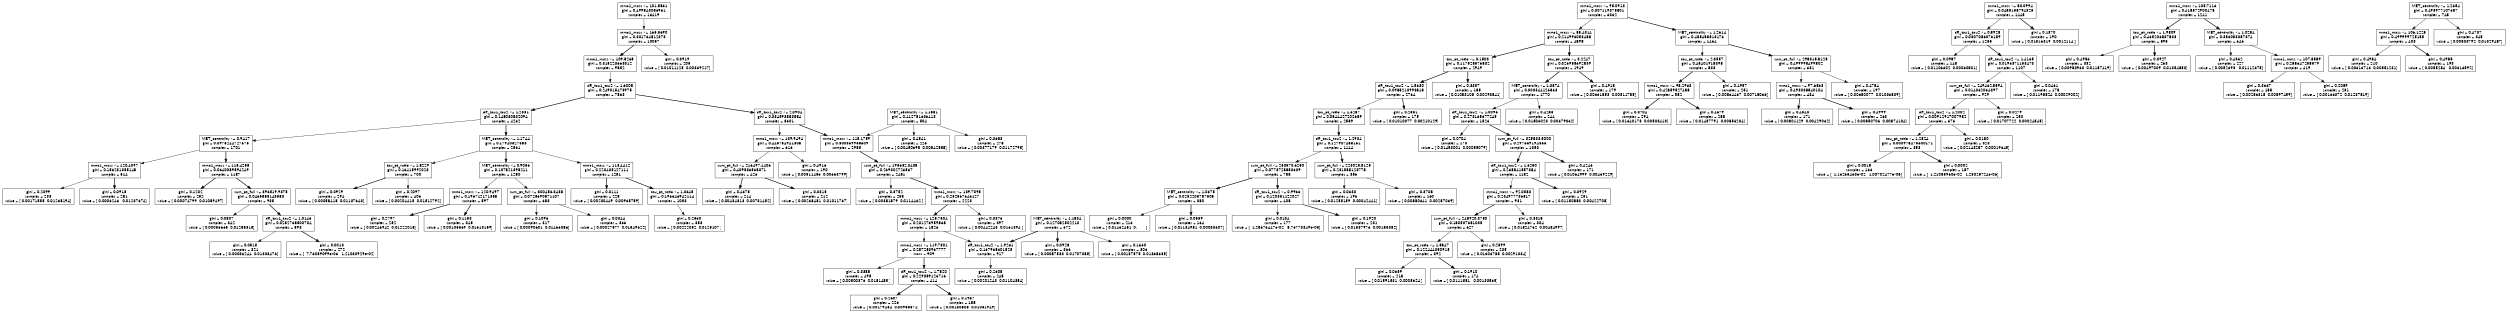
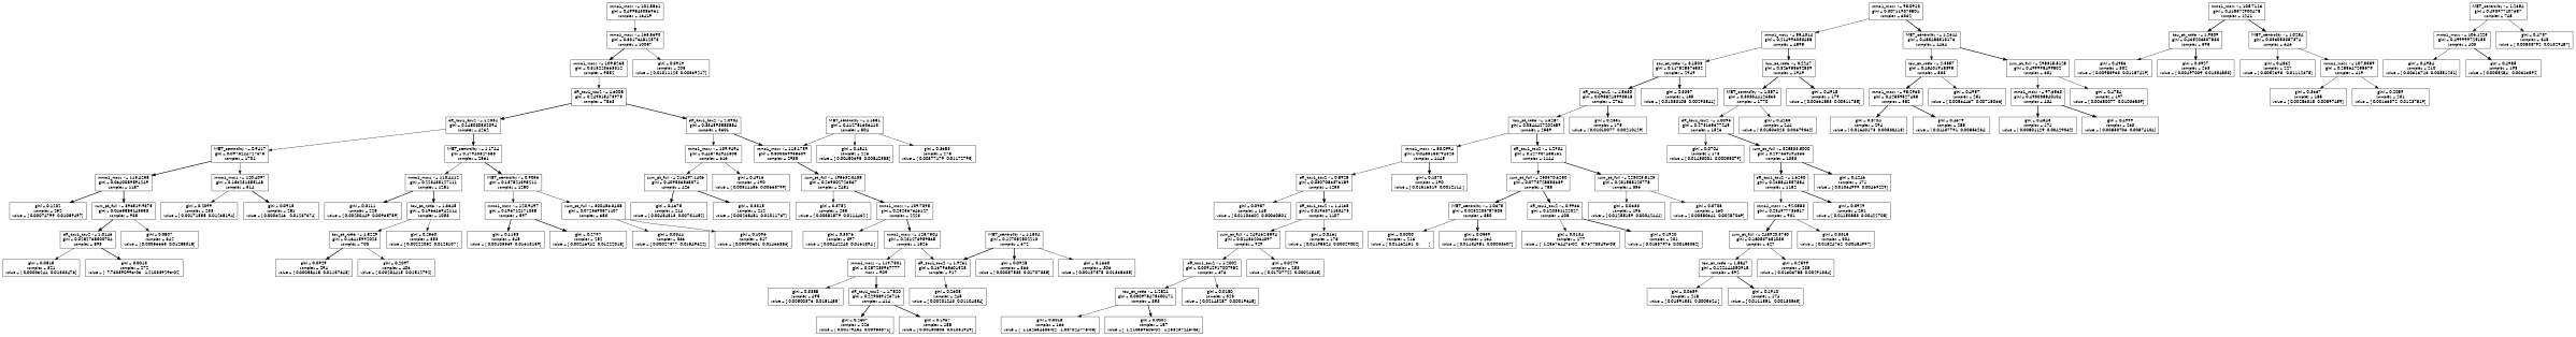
  digraph {
    fontname=Lato
    node [fontname=Lato shape=box]
    edge [fontname=Lato style=solid]
    n1 [label="mmc1_mass <= 101.5861\ngini = 0.499843086961\nsamples = 16419"]
    n2 [label="mmc1_mass <= 165.5690\ngini = 0.331764812373\nsamples = 10057"]
    n3 [label="mmc1_mass <= 95.0913\ngini = 0.307119375801\nsamples = 6362"]
    n4 [label="mmc1_mass <= 85.4314\ngini = 0.214996053488\nsamples = 4898"]
    n5 [label="MET_centrality <= 1.2614\ngini = 0.485488513176\nsamples = 1464"]
    n6 [label="mmc1_mass <= 109.8265\ngini = 0.315223663312\nsamples = 9852"]
    n7 [label="gini = 0.3919\nsamples = 205\nvalue = [ 0.01011125  0.00369217]"]
    n8 [label="tau_pt_ratio <= 3.1503\ngini = 0.117528576832\nsamples = 2949"]
    n9 [label="tau_pt_ratio <= 3.2247\ngini = 0.326958692839\nsamples = 1949"]
    n10 [label="tau_pt_ratio <= 2.3557\ngini = 0.45401918398\nsamples = 833"]
    n11 [label="sum_pt_full <= 298315.8125\ngini = 0.499998499802\nsamples = 631"]
    n12 [label="dR_tau1_tau2 <= 1.5630\ngini = 0.0988213993818\nsamples = 2764"]
    n13 [label="gini = 0.3357\nsamples = 185\nvalue = [ 0.01083108  0.00293841]"]
    n14 [label="MET_centrality <= 1.3874\ngini = 0.303344126863\nsamples = 1770"]
    n15 [label="gini = 0.4918\nsamples = 179\nvalue = [ 0.00661853  0.00511785]"]
    n16 [label="tau_pt_ratio <= 1.6287\ngini = 0.0844427202689\nsamples = 2589"]
    n17 [label="gini = 0.2851\nsamples = 175\nvalue = [ 0.01010077  0.00210129]"]
    n18 [label="mmc1_mass <= 83.0994\ngini = 0.0485158794325\nsamples = 1445"]
    n19 [label="dR_tau1_tau2 <= 1.2934\ngini = 0.127907488161\nsamples = 1144"]
    n20 [label="dR_tau1_tau2 <= 0.8928\ngini = 0.0307086376189\nsamples = 1255"]
    n21 [label="gini = 0.1370\nsamples = 190\nvalue = [ 0.01516319  0.0012114 ]"]
    n22 [label="sum_pt_full <= 253570.6250\ngini = 0.0773728853639\nsamples = 788"]
    n23 [label="sum_pt_full <= 223025.8125\ngini = 0.231588123778\nsamples = 356"]
    n24 [label="gini = 0.0987\nsamples = 148\nvalue = [ 0.01106602  0.00060801]"]
    n25 [label="dR_tau1_tau2 <= 1.4165\ngini = 0.0196371153473\nsamples = 1107"]
    n26 [label="sum_pt_full <= 249462.8594\ngini = 0.014362064397\nsamples = 929"]
    n27 [label="gini = 0.0461\nsamples = 178\nvalue = [ 0.01198824  0.00029002]"]
    n28 [label="dR_tau1_tau2 <= 1.2002\ngini = 0.00912917007982\nsamples = 676"]
    n29 [label="gini = 0.0279\nsamples = 253\nvalue = [ 0.01707722  0.00024545]"]
    n30 [label="tau_pt_ratio <= 1.2824\ngini = 0.000978475600171\nsamples = 353"]
    n31 [label="gini = 0.0180\nsamples = 323\nvalue = [ 0.02143287  0.00019645]"]
    n32 [label="gini = 0.0018\nsamples = 166\nvalue = [  1.16265463e-02   1.03702477e-05]"]
    n33 [label="gini = 0.0002\nsamples = 187\nvalue = [  1.21085960e-02   1.25325724e-06]"]
    n34 [label="MET_centrality <= 1.0675\ngini = 0.0252205787505\nsamples = 380"]
    n35 [label="dR_tau1_tau2 <= 0.9966\ngini = 0.120351122027\nsamples = 408"]
    n36 [label="gini = 0.0633\nsamples = 196\nvalue = [ 0.01255159  0.00042441]"]
    n37 [label="gini = 0.3708\nsamples = 160\nvalue = [ 0.00880641  0.00287069]"]
    n38 [label="gini = 0.0000\nsamples = 216\nvalue = [ 0.01462451  0.        ]"]
    n39 [label="gini = 0.0559\nsamples = 164\nvalue = [ 0.01134981  0.00033607]"]
    n40 [label="gini = 0.0134\nsamples = 177\nvalue = [  1.28676447e-02   8.76773349e-05]"]
    n41 [label="gini = 0.1920\nsamples = 231\nvalue = [ 0.01537976  0.00185382]"]
    n42 [label="dR_tau1_tau2 <= 1.0096\ngini = 0.273165677245\nsamples = 1526"]
    n43 [label="gini = 0.4285\nsamples = 244\nvalue = [ 0.01506023  0.00679362]"]
    n44 [label="gini = 0.0704\nsamples = 173\nvalue = [ 0.01453001  0.00055079]"]
    n45 [label="sum_pt_full <= 325833.5000\ngini = 0.297669194366\nsamples = 1353"]
    n46 [label="dR_tau1_tau2 <= 1.6250\ngini = 0.268841557384\nsamples = 1182"]
    n47 [label="gini = 0.4246\nsamples = 171\nvalue = [ 0.01064999  0.00469229]"]
    n48 [label="mmc1_mass <= 92.0583\ngini = 0.234977736817\nsamples = 931"]
    n49 [label="gini = 0.3929\nsamples = 251\nvalue = [ 0.01150883  0.00422708]"]
    n50 [label="sum_pt_full <= 248920.3750\ngini = 0.180537681035\nsamples = 627"]
    n51 [label="gini = 0.3318\nsamples = 304\nvalue = [ 0.01824762  0.00484997]"]
    n52 [label="tau_pt_ratio <= 1.5847\ngini = 0.122444350915\nsamples = 392"]
    n53 [label="gini = 0.2599\nsamples = 235\nvalue = [ 0.01606788  0.00291334]"]
    n54 [label="gini = 0.0659\nsamples = 218\nvalue = [ 0.01591531  0.0005624 ]"]
    n55 [label="gini = 0.1910\nsamples = 174\nvalue = [ 0.0111581   0.00133565]"]
    n56 [label="mmc1_mass <= 98.2963\ngini = 0.42859527488\nsamples = 582"]
    n57 [label="gini = 0.4957\nsamples = 251\nvalue = [ 0.00864467  0.00718066]"]
    n58 [label="mmc1_mass <= 97.6563\ngini = 0.493038840104\nsamples = 434"]
    n59 [label="gini = 0.4784\nsamples = 197\nvalue = [ 0.00680077  0.01036839]"]
    n60 [label="gini = 0.3704\nsamples = 294\nvalue = [ 0.01640173  0.00533413]"]
    n61 [label="gini = 0.4679\nsamples = 288\nvalue = [ 0.01437791  0.00856234]"]
    n62 [label="gini = 0.4543\nsamples = 171\nvalue = [ 0.00801129  0.00429062]"]
    n63 [label="gini = 0.4999\nsamples = 263\nvalue = [ 0.00850706  0.00874104]"]
    n64 [label="dR_tau1_tau2 <= 1.6008\ngini = 0.249015473975\nsamples = 7863"]
    n65 [label="dR_tau1_tau2 <= 1.2331\ngini = 0.148030832094\nsamples = 4262"]
    n66 [label="dR_tau1_tau2 <= 2.0904\ngini = 0.334593883884\nsamples = 3601"]
    n67 [label="mmc1_mass <= 105.7116\ngini = 0.418572900478\nsamples = 1241"]
    n68 [label="tau_pt_ratio <= 1.9809\ngini = 0.465206837833\nsamples = 595"]
    n69 [label="MET_centrality <= 1.0284\ngini = 0.356053387374\nsamples = 646"]
    n70 [label="MET_centrality <= 1.2654\ngini = 0.493977107687\nsamples = 748"]
    n71 [label="mmc1_mass <= 106.1225\ngini = 0.499999725155\nsamples = 403"]
    n72 [label="gini = 0.4737\nsamples = 345\nvalue = [ 0.00833792  0.01329487]"]
    n73 [label="gini = 0.4956\nsamples = 332\nvalue = [ 0.00983963  0.01187419]"]
    n74 [label="gini = 0.3927\nsamples = 263\nvalue = [ 0.00497009  0.01354853]"]
    n75 [label="gini = 0.4362\nsamples = 227\nvalue = [ 0.0052693   0.01112675]"]
    n76 [label="mmc1_mass <= 107.5589\ngini = 0.288647258579\nsamples = 419"]
    n77 [label="gini = 0.3667\nsamples = 188\nvalue = [ 0.00286318  0.00897459]"]
    n78 [label="gini = 0.2089\nsamples = 231\nvalue = [ 0.00166372  0.01237819]"]
    n79 [label="gini = 0.4984\nsamples = 210\nvalue = [ 0.00616716  0.00551231]"]
    n80 [label="gini = 0.4985\nsamples = 193\nvalue = [ 0.0055284   0.00616592]"]
    n81 [label="MET_centrality <= 0.9417\ngini = 0.0975244727675\nsamples = 1701"]
    n82 [label="MET_centrality <= 1.1744\ngini = 0.17940527383\nsamples = 2561"]
    n83 [label="mmc1_mass <= 115.1759\ngini = 0.300369958609\nsamples = 2985"]
    n84 [label="mmc1_mass <= 139.9494\ngini = 0.445754941308\nsamples = 616"]
    n85 [label="mmc1_mass <= 120.4097\ngini = 0.156231355148\nsamples = 514"]
    n86 [label="mmc1_mass <= 115.4258\ngini = 0.0640089594249\nsamples = 1187"]
    n87 [label="MET_centrality <= 0.9056\ngini = 0.137821398211\nsamples = 1280"]
    n88 [label="mmc1_mass <= 113.4412\ngini = 0.223435127111\nsamples = 1281"]
    n89 [label="gini = 0.2099\nsamples = 233\nvalue = [ 0.00171555  0.01268194]"]
    n90 [label="gini = 0.0915\nsamples = 281\nvalue = [ 0.0006246   0.01237674]"]
    n91 [label="gini = 0.1202\nsamples = 252\nvalue = [ 0.00074799  0.01089497]"]
    n92 [label="sum_pt_full <= 396519.9375\ngini = 0.0465885143583\nsamples = 935"]
    n93 [label="gini = 0.0807\nsamples = 342\nvalue = [ 0.00056665  0.01288318]"]
    n94 [label="dR_tau1_tau2 <= 1.0146\ngini = 0.0282768500704\nsamples = 893"]
    n95 [label="gini = 0.0515\nsamples = 321\nvalue = [ 0.00036244  0.01333476]"]
    n96 [label="gini = 0.0013\nsamples = 272\nvalue = [  7.76059099e-06   1.21033929e-02]"]
    n97 [label="mmc1_mass <= 120.9497\ngini = 0.196712171358\nsamples = 597"]
    n98 [label="sum_pt_full <= 300456.3438\ngini = 0.0725690871107\nsamples = 683"]
    n99 [label="gini = 0.3111\nsamples = 228\nvalue = [ 0.00230449  0.00965759]"]
    n100 [label="tau_pt_ratio <= 1.3645\ngini = 0.196646942114\nsamples = 1053"]
    n101 [label="gini = 0.2797\nsamples = 252\nvalue = [ 0.00246942  0.01222018]"]
    n102 [label="gini = 0.1153\nsamples = 345\nvalue = [ 0.00105569  0.01613159]"]
    n103 [label="gini = 0.1096\nsamples = 317\nvalue = [ 0.00090601  0.01466386]"]
    n104 [label="gini = 0.0344\nsamples = 366\nvalue = [ 0.00027577  0.01549622]"]
    n105 [label="gini = 0.2560\nsamples = 353\nvalue = [ 0.00222052  0.0125107 ]"]
    n106 [label="tau_pt_ratio <= 1.8229\ngini = 0.16415992023\nsamples = 700"]
    n107 [label="gini = 0.0929\nsamples = 294\nvalue = [ 0.00058418  0.01137643]"]
    n108 [label="gini = 0.2097\nsamples = 406\nvalue = [ 0.00204415  0.01512792]"]
    n109 [label="sum_pt_full <= 195632.3438\ngini = 0.269302726567\nsamples = 2481"]
    n110 [label="sum_pt_full <= 216497.1406\ngini = 0.409536568371\nsamples = 426"]
    n111 [label="gini = 0.4916\nsamples = 190\nvalue = [ 0.00511456  0.00663799]"]
    n112 [label="MET_centrality <= 1.1881\ngini = 0.412781636413\nsamples = 504"]
    n113 [label="gini = 0.4541\nsamples = 226\nvalue = [ 0.00450698  0.00842588]"]
    n114 [label="gini = 0.3683\nsamples = 278\nvalue = [ 0.00377179  0.01172795]"]
    n115 [label="gini = 0.3752\nsamples = 258\nvalue = [ 0.00381879  0.0114462 ]"]
    n116 [label="mmc1_mass <= 139.7095\ngini = 0.252567646127\nsamples = 2223"]
    n117 [label="mmc1_mass <= 125.7504\ngini = 0.231276959868\nsamples = 1826"]
    n118 [label="gini = 0.3376\nsamples = 397\nvalue = [ 0.00442243  0.0161394 ]"]
    n119 [label="mmc1_mass <= 119.7301\ngini = 0.287253967777\nmass = 909"]
    n120 [label="dR_tau1_tau2 <= 1.9261\ngini = 0.167968601525\nsamples = 917"]
    n121 [label="dR_tau1_tau2 <= 1.7820\ngini = 0.229389126716\nsamples = 414"]
    n122 [label="gini = 0.3388\nsamples = 495\nvalue = [ 0.00500376  0.0181485 ]"]
    n123 [label="gini = 0.2608\nsamples = 245\nvalue = [ 0.00201243  0.01104354]"]
    n124 [label="gini = 0.2607\nsamples = 226\nvalue = [ 0.00179454  0.00985371]"]
    n125 [label="gini = 0.1967\nsamples = 188\nvalue = [ 0.00130805  0.01051949]"]
    n126 [label="MET_centrality <= 1.1834\ngini = 0.127082502213\nsamples = 672"]
    n127 [label="gini = 0.0928\nsamples = 366\nvalue = [ 0.00087533  0.01707385]"]
    n128 [label="gini = 0.1660\nsamples = 306\nvalue = [ 0.00137575  0.01368635]"]
    n129 [label="gini = 0.4675\nsamples = 214\nvalue = [ 0.00434313  0.00731452]"]
    n130 [label="gini = 0.3315\nsamples = 212\nvalue = [ 0.00268481  0.01011767]"]
    n1 -> n2
    n2 -> n6 [style=bold]
    n2 -> n7
    n3 -> n4
    n3 -> n5 [style=bold]
-   n4 -> n8 [style=bold]
+   n4 -> n8
    n4 -> n9 [style=bold]
    n5 -> n10
    n5 -> n11 [style=bold]
    n6 -> n64
    n8 -> n12 [style=bold]
    n8 -> n13 [style=bold]
    n9 -> n14 [style=bold]
    n9 -> n15 [style=bold]
    n10 -> n56 [style=bold]
    n10 -> n57
    n11 -> n58
    n11 -> n59
    n12 -> n16
    n12 -> n17 [style=bold]
    n14 -> n42
    n14 -> n43
+   n16 -> n18
    n16 -> n19 [style=bold]
    n18 -> n20
    n18 -> n21 [style=bold]
    n19 -> n22
    n19 -> n23 [style=bold]
    n20 -> n24
    n20 -> n25 [style=bold]
    n22 -> n34 [style=bold]
    n22 -> n35 [style=bold]
    n23 -> n36
    n23 -> n37
    n25 -> n26
    n25 -> n27
    n26 -> n28
    n26 -> n29
    n28 -> n30
    n28 -> n31
    n30 -> n32
    n30 -> n33 [style=bold]
    n34 -> n38
    n34 -> n39 [style=bold]
    n35 -> n40
    n35 -> n41 [style=bold]
    n42 -> n44
    n42 -> n45 [style=bold]
    n45 -> n46 [style=bold]
    n45 -> n47 [style=bold]
    n46 -> n48
    n46 -> n49 [style=bold]
    n48 -> n50 [style=bold]
    n48 -> n51
    n50 -> n52
    n50 -> n53
    n52 -> n54
    n52 -> n55 [style=bold]
    n56 -> n60 [style=bold]
    n56 -> n61 [style=bold]
    n58 -> n62 [style=bold]
    n58 -> n63 [style=bold]
    n64 -> n65 [style=bold]
    n64 -> n66 [style=bold]
    n65 -> n81
    n65 -> n82 [style=bold]
    n66 -> n83 [style=bold]
    n66 -> n84
    n67 -> n68 [style=bold]
    n67 -> n69 [style=bold]
    n68 -> n73
    n68 -> n74 [style=bold]
    n69 -> n75
    n69 -> n76
    n70 -> n71
    n70 -> n72
    n71 -> n79
    n71 -> n80 [style=bold]
    n76 -> n77
    n76 -> n78
    n81 -> n85
    n81 -> n86 [style=bold]
    n82 -> n87 [style=bold]
    n82 -> n88
    n83 -> n109 [style=bold]
    n84 -> n110
    n84 -> n111
    n85 -> n89
    n85 -> n90 [style=bold]
    n86 -> n91 [style=bold]
    n86 -> n92 [style=bold]
    n87 -> n97
    n87 -> n98
    n88 -> n99 [style=bold]
    n88 -> n100 [style=bold]
    n92 -> n93
    n92 -> n94 [style=bold]
    n94 -> n95
    n94 -> n96 [style=bold]
    n97 -> n101 [style=bold]
    n97 -> n102 [style=bold]
    n98 -> n103
    n98 -> n104
    n100 -> n105
-   n82 -> n106
+   n100 -> n106
    n106 -> n107 [style=bold]
    n106 -> n108
    n109 -> n115
    n109 -> n116 [style=bold]
    n110 -> n129 [style=bold]
    n110 -> n130 [style=bold]
    n112 -> n83
    n112 -> n113
    n112 -> n114
    n116 -> n117 [style=bold]
    n116 -> n118
    n117 -> n119
    n117 -> n120
    n119 -> n121 [style=bold]
    n119 -> n122
    n120 -> n123
    n121 -> n124 [style=bold]
    n121 -> n125 [style=bold]
    n126 -> n120 [style=bold]
    n126 -> n127 [style=bold]
    n126 -> n128
  }
